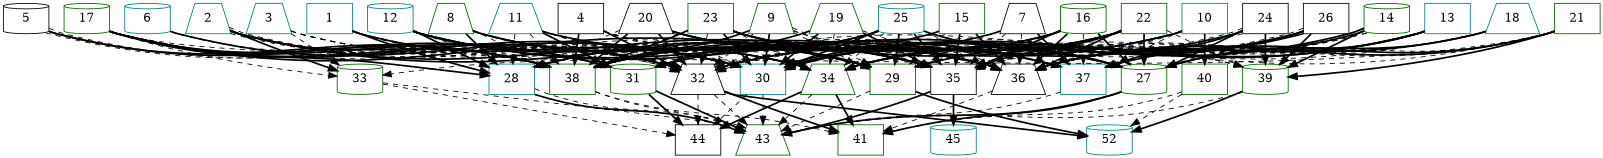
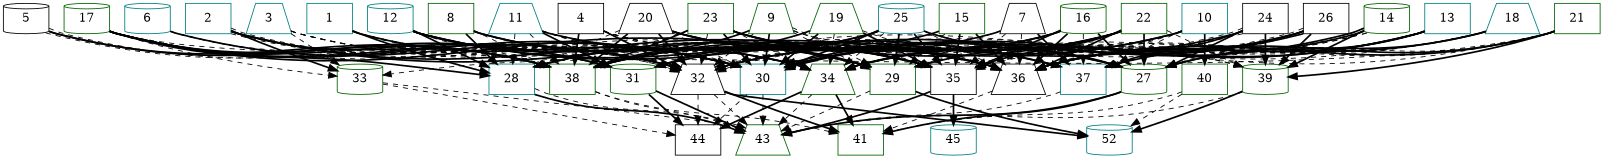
  digraph {
    node [alpha=0.13 color=darkgreen shape=box]
    edge [style=dashed]
    1 [alpha=0.12 color=teal expect_size=28104704]
    28 [color=teal expect_size=36835328]
    30 [alpha=0.06 color=teal expect_size=40044544]
    32 [alpha=0.07 color=black expect_size=19362816 shape=trapezium]
    35 [color=black expect_size=32453632]
    37 [alpha=0.06 color=teal expect_size=18900992]
    38 [alpha=0.15 expect_size=41238528]
    43 [alpha=0.08 expect_size=16546816 shape=trapezium]
    44 [color=black expect_size=15415296]
    41 [expect_size=14500864]
    n11 [alpha=0.00 color=teal expect_size=47101952 label=52 shape=cylinder]
    45 [color=teal expect_size=27431936 shape=cylinder]
-   2 [alpha=0.14 color=teal expect_size=48824320 shape=trapezium]
+   2 [alpha=0.14 color=teal expect_size=48824320]
    33 [alpha=0.20 expect_size=47311872 shape=cylinder]
    34 [alpha=0.05 expect_size=24728576 shape=trapezium]
    36 [color=black expect_size=7410688 shape=trapezium]
    3 [alpha=0.14 color=teal expect_size=9026560 shape=trapezium]
    29 [alpha=0.10 expect_size=22232064]
    4 [alpha=0.09 color=black expect_size=38897664]
    5 [alpha=0.11 color=black expect_size=36538368 shape=cylinder]
    31 [alpha=0.14 expect_size=31467520 shape=cylinder]
    6 [alpha=0.18 color=teal expect_size=27357184 shape=cylinder]
    7 [alpha=0.06 color=black expect_size=26742784 shape=trapezium]
-   8 [alpha=0.20 expect_size=50519040 shape=trapezium]
+   8 [alpha=0.20 expect_size=50519040]
    9 [alpha=0.16 expect_size=35563520 shape=trapezium]
    39 [alpha=0.02 expect_size=25327616 shape=cylinder]
    10 [alpha=0.19 color=teal expect_size=50018304]
    40 [alpha=0.01 expect_size=48675840]
    11 [alpha=0.04 color=teal expect_size=35168256 shape=trapezium]
    12 [alpha=0.04 color=teal expect_size=16868352 shape=cylinder]
    27 [alpha=0.09 expect_size=50752512 shape=cylinder]
    13 [alpha=0.17 color=teal expect_size=50637824]
    14 [alpha=0.19 expect_size=36151296 shape=cylinder]
    15 [alpha=0.03 expect_size=9766912]
    16 [alpha=0.01 expect_size=36632576 shape=cylinder]
    17 [alpha=0.14 expect_size=32015360 shape=cylinder]
    18 [alpha=0.14 color=teal expect_size=46411776 shape=trapezium]
    19 [alpha=0.08 expect_size=45516800 shape=trapezium]
    20 [alpha=0.16 color=black expect_size=35314688 shape=trapezium]
    21 [alpha=0.15 expect_size=33720320]
    22 [alpha=0.12 expect_size=43231232]
    23 [alpha=0.10 expect_size=5747712]
    24 [alpha=0.03 color=black expect_size=45067264]
    25 [alpha=0.09 color=teal expect_size=41859072 shape=cylinder]
    26 [alpha=0.05 color=black expect_size=48113664]
    1 -> 28 [style=bold]
    1 -> 30 [style=bold]
    1 -> 32
    1 -> 35
    1 -> 37
    1 -> 38
    28 -> 43 [style=bold]
    28 -> 43
    30 -> 43
    30 -> 44
    32 -> 43
    32 -> 44
    32 -> 41 [style=bold]
    32 -> n11 [style=bold]
    35 -> 43 [style=bold]
    35 -> 45 [style=bold]
    37 -> 43
    38 -> 43
    38 -> 41
    2 -> 30
    2 -> 32
    2 -> 32
    2 -> 35 [style=bold]
    2 -> 38 [style=bold]
    2 -> 33 [style=bold]
    2 -> 34
    2 -> 36 [style=bold]
    33 -> 43
    33 -> 44
    34 -> 43
    34 -> 44 [style=bold]
    34 -> 41 [style=bold]
    36 -> 41
    3 -> 30
    3 -> 32
    3 -> 35
    3 -> 33
    3 -> 29
    29 -> 43
    29 -> n11 [style=bold]
    4 -> 30
    4 -> 32 [style=bold]
    4 -> 35
    4 -> 38 [style=bold]
    4 -> 36
    4 -> 29
    5 -> 32
    5 -> 32
    5 -> 38 [style=bold]
    5 -> 31 [style=bold]
    31 -> 43 [style=bold]
    31 -> 44 [style=bold]
    6 -> 30 [style=bold]
    6 -> 32
    6 -> 38
    6 -> 29
    7 -> 32
    7 -> 35
    7 -> 37 [style=bold]
    7 -> 38 [style=bold]
    7 -> 36
    8 -> 28 [style=bold]
    8 -> 32
    8 -> 35
    8 -> 37
    8 -> 38
    8 -> 34 [style=bold]
    8 -> 29 [style=bold]
    9 -> 30 [style=bold]
    9 -> 32
    9 -> 35
    9 -> 38 [style=bold]
    9 -> 29
    9 -> 29
    9 -> 39
    39 -> 43
    39 -> n11 [style=bold]
    10 -> 30
    10 -> 32 [style=bold]
    10 -> 35
    10 -> 37
    10 -> 38 [style=bold]
    10 -> 36
    10 -> 29
    10 -> 40 [style=bold]
    40 -> 41
    40 -> n11
    11 -> 28
    11 -> 30
    11 -> 32
    11 -> 35 [style=bold]
    11 -> 37
    11 -> 38
    11 -> 34
    11 -> 36
    11 -> 29
    11 -> 31 [style=bold]
    12 -> 28 [style=bold]
    12 -> 30
    12 -> 32 [style=bold]
    12 -> 37 [style=bold]
    12 -> 38
    12 -> 34 [style=bold]
    12 -> 27 [style=bold]
    27 -> 43 [style=bold]
    27 -> 41 [style=bold]
    13 -> 30 [style=bold]
    13 -> 35
    13 -> 37
    13 -> 34 [style=bold]
    13 -> 36 [style=bold]
    13 -> 29
    13 -> 27 [style=bold]
    14 -> 30 [style=bold]
    14 -> 30
    14 -> 35
    14 -> 35
    14 -> 37
    14 -> 36 [style=bold]
    14 -> 29
    14 -> 39 [style=bold]
    15 -> 35 [style=bold]
    15 -> 38 [style=bold]
    15 -> 36 [style=bold]
    15 -> 29
    16 -> 30 [style=bold]
    16 -> 32 [style=bold]
    16 -> 35 [style=bold]
    16 -> 37
    16 -> 38
    16 -> 34
    16 -> 36 [style=bold]
    16 -> 29
    16 -> 27 [style=bold]
    17 -> 28 [style=bold]
    17 -> 30 [style=bold]
    17 -> 32 [style=bold]
    17 -> 38 [style=bold]
    17 -> 33
    17 -> 36
    17 -> 29 [style=bold]
    17 -> 31 [style=bold]
    18 -> 35
    18 -> 37
    18 -> 36 [style=bold]
    18 -> 29
    18 -> 31
    18 -> 27 [style=bold]
    19 -> 30 [style=bold]
    19 -> 35 [style=bold]
    19 -> 34
    19 -> 36
    19 -> 31 [style=bold]
    20 -> 28
    20 -> 30
    20 -> 32 [style=bold]
    20 -> 35 [style=bold]
    20 -> 38 [style=bold]
    20 -> 36 [style=bold]
    20 -> 29 [style=bold]
    20 -> 27
    21 -> 32
    21 -> 35
    21 -> 37 [style=bold]
    21 -> 33
    21 -> 36 [style=bold]
    21 -> 39 [style=bold]
    21 -> 27
    22 -> 28 [style=bold]
    22 -> 30 [style=bold]
    22 -> 32
    22 -> 35 [style=bold]
    22 -> 34 [style=bold]
    22 -> 36 [style=bold]
    22 -> 29
    22 -> 39
    22 -> 27 [style=bold]
    23 -> 28
    23 -> 30 [style=bold]
    23 -> 32
    23 -> 35
    23 -> 37 [style=bold]
    23 -> 38 [style=bold]
    23 -> 34
    23 -> 36 [style=bold]
    23 -> 27 [style=bold]
    24 -> 32
    24 -> 32
    24 -> 35
    24 -> 37 [style=bold]
    24 -> 34
    24 -> 31 [style=bold]
    24 -> 39 [style=bold]
    24 -> 27 [style=bold]
    25 -> 28 [style=bold]
    25 -> 30 [style=bold]
    25 -> 32
    25 -> 35 [style=bold]
    25 -> 38 [style=bold]
    25 -> 34
    25 -> 36
    25 -> 29 [style=bold]
    25 -> 39
    25 -> 27 [style=bold]
    26 -> 30
    26 -> 30 [style=bold]
    26 -> 32
    26 -> 35
    26 -> 37
    26 -> 34 [style=bold]
    26 -> 36 [style=bold]
    26 -> 29 [style=bold]
    26 -> 39 [style=bold]
    26 -> 27
  }
